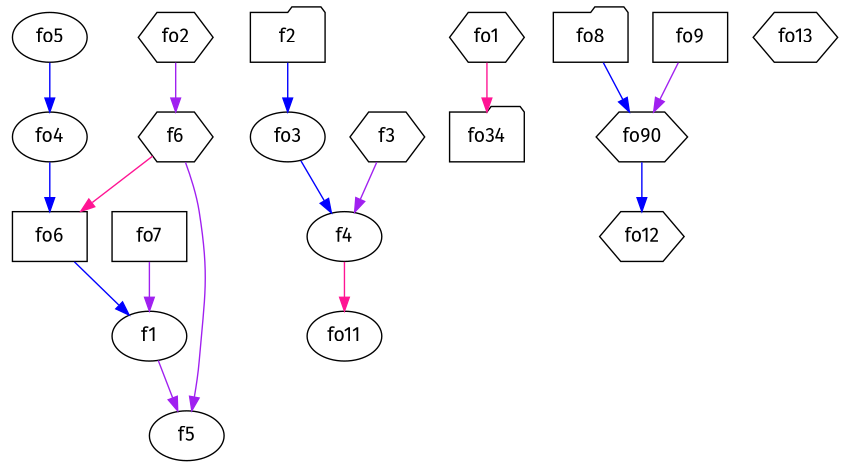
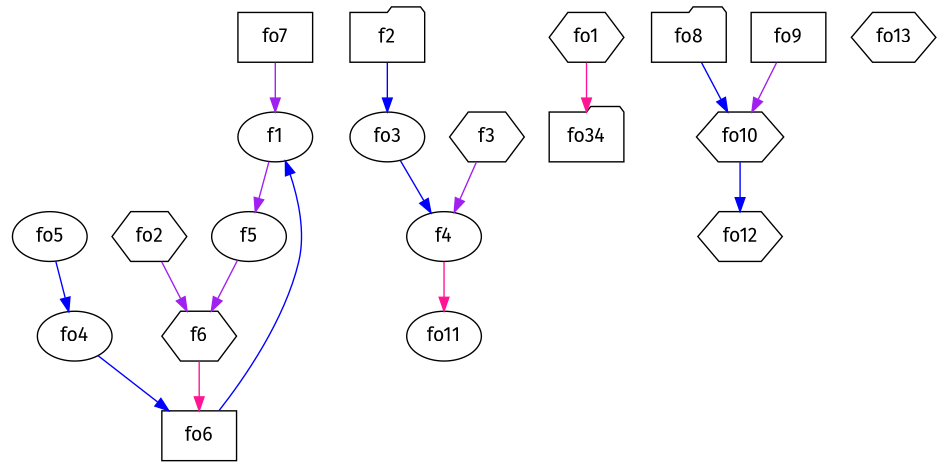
  strict digraph {
    fontname="Fira Sans"
    node [fontname="Fira Sans" shape=ellipse]
    edge [color=blue fontname="Fira Sans" weight=2]
    f1
    f5
    f6 [shape=hexagon]
    f2 [shape=folder]
    fo3
    f4
    f3 [shape=hexagon]
    fo11
    fo6 [shape=box]
    fo1 [shape=hexagon]
    n11 [label=fo34 shape=folder]
    fo2 [shape=hexagon]
    fo4
    fo5
    fo7 [shape=box]
    fo8 [shape=folder]
-   fo10 [shape=hexagon label=fo90]
+   fo10 [shape=hexagon]
    fo12 [shape=hexagon]
    fo9 [shape=box]
    fo13 [shape=hexagon]
    f1 -> f5 [color=purple]
-   f6 -> f5 [color=purple]
+   f5 -> f6 [color=purple]
    f6 -> fo6 [color=deeppink]
    f2 -> fo3
    fo3 -> f4
    f4 -> fo11 [color=deeppink]
    f3 -> f4 [color=purple]
    fo6 -> f1
    fo1 -> n11 [color=deeppink]
    fo2 -> f6 [color=purple]
    fo4 -> fo6
    fo5 -> fo4
    fo7 -> f1 [color=purple]
    fo8 -> fo10
    fo10 -> fo12
    fo9 -> fo10 [color=purple]
  }
